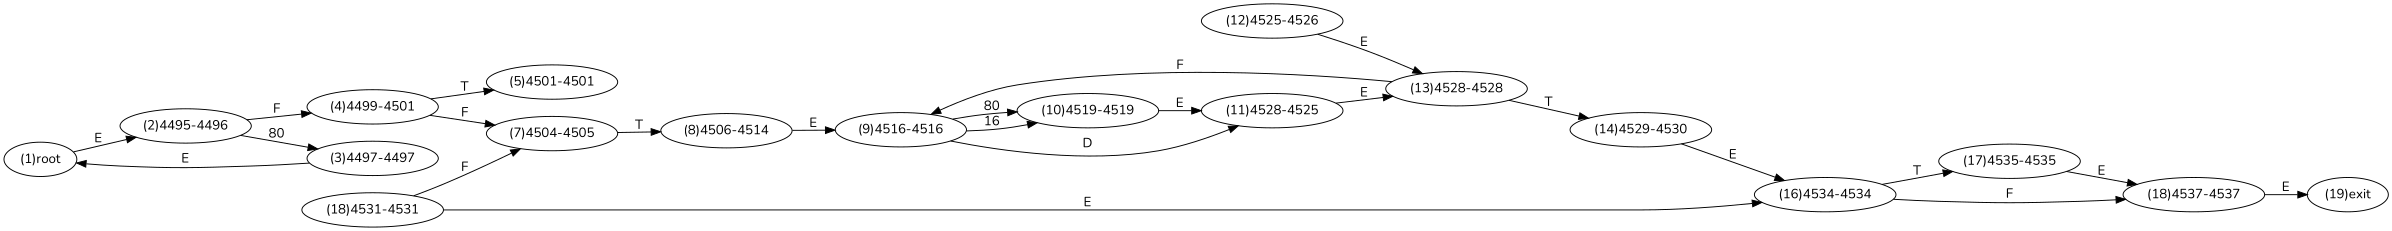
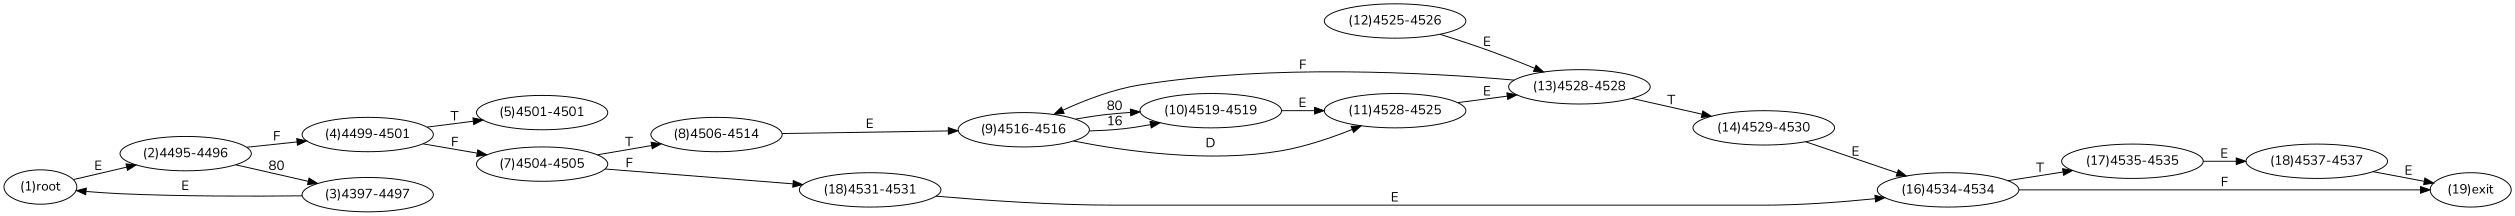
  digraph {
    fontname=Nunito
    rankdir=LR
    node [fontname=Nunito]
    edge [fontname=Nunito]
    n1 [label="(1)root"]
    n2 [label="(2)4495-4496"]
-   n3 [label="(3)4497-4497"]
+   n3 [label="(3)4397-4497"]
    n4 [label="(4)4499-4501"]
    n5 [label="(5)4501-4501"]
    n6 [label="(7)4504-4505"]
    n7 [label="(8)4506-4514"]
    n8 [label="(18)4531-4531"]
    n9 [label="(16)4534-4534"]
    n10 [label="(17)4535-4535"]
    n11 [label="(18)4537-4537"]
    n12 [label="(9)4516-4516"]
    n13 [label="(10)4519-4519"]
    n14 [label="(11)4528-4525"]
    n15 [label="(13)4528-4528"]
    n16 [label="(14)4529-4530"]
    n17 [label="(12)4525-4526"]
    n18 [label="(19)exit"]
    n1 -> n2 [label=E]
    n2 -> n3 [label=80]
    n2 -> n4 [label=F]
    n3 -> n1 [label=E]
    n4 -> n5 [label=T]
    n4 -> n6 [label=F]
    n6 -> n7 [label=T]
-   n8 -> n6 [label=F]
+   n6 -> n8 [label=F]
    n7 -> n12 [label=E]
    n8 -> n9 [label=E]
    n9 -> n10 [label=T]
-   n9 -> n11 [label=F]
+   n9 -> n18 [label=F]
    n10 -> n11 [label=E]
    n11 -> n18 [label=E]
    n12 -> n13 [label=16]
    n12 -> n13 [label=80]
    n12 -> n14 [label=D]
    n13 -> n14 [label=E]
    n14 -> n15 [label=E]
    n15 -> n12 [label=F]
    n15 -> n16 [label=T]
    n16 -> n9 [label=E]
    n17 -> n15 [label=E]
  }
